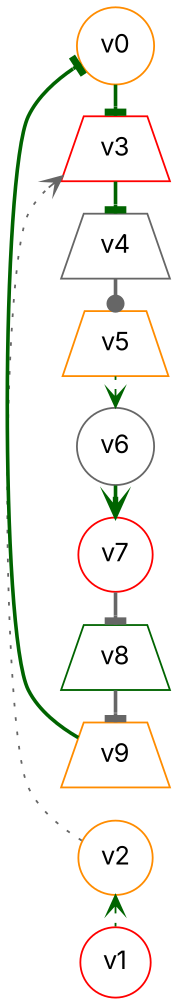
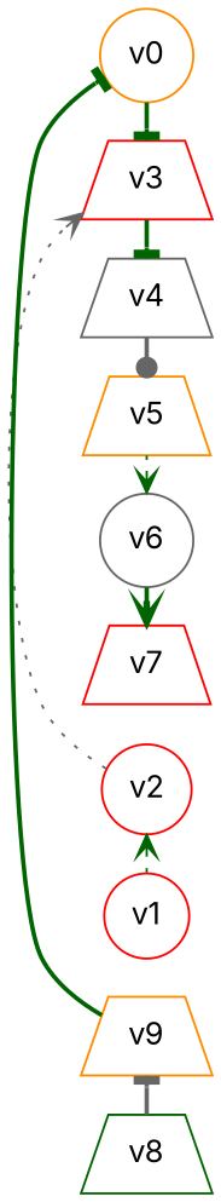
  digraph {
    fontname=Inter
    rankdir=LR
    node [color=red fontname=Inter player=0 shape=trapezium]
    edge [arrowhead=tee color=darkgreen fontname=Inter style=bold]
    v0 [color=darkorange shape=circle]
    v3 [player=1]
    v1 [player=1 shape=circle]
-   v2 [color=darkorange shape=circle]
+   v2 [shape=circle]
    v4 [color=gray40]
    v5 [color=darkorange player=1]
    v6 [color=gray40 shape=circle]
-   v7 [player=1 shape=circle]
+   v7 [player=1]
    v8 [color=darkgreen]
    v9 [color=darkorange player=1]
    v0 -> v3 [constraint="exists x y. (time >= 2 && x + y >= 10 && x >= 5)"]
    v3 -> v4 [constraint="exists x y. (time < 20 && (x % 2 == 0 && y < 15) || time >= 10)"]
    v1 -> v2 [arrowhead=vee constraint="exists x y. (time <= 15 && (x % 3 == 1 || y <= 7))" style=dotted]
    v2 -> v3 [arrowhead=vee color=gray40 constraint="exists x y z. (time > 5 && !(x + y > z + 3))" style=dotted]
    v4 -> v5 [arrowhead=dot color=gray40 constraint="exists x y. (time <= 25 && !(x % 4 == 2) && y + 3 <= 12)"]
    v5 -> v6 [arrowhead=vee constraint="exists x y z. (time >= 8 && x + 2*y + z >= 20 && x >= 0)" style=dotted]
    v6 -> v7 [arrowhead=vee constraint="exists x y. (time > 12 && (x > y || !(x % 5 == 0)))"]
-   v7 -> v8 [color=gray40 constraint="exists x y z w. (time >= 15 && ((x + y > 10 && z % 3 == 2) || !(w <= 5)) && time < 30)"]
    v8 -> v9 [color=gray40 constraint="exists x y. (time < 35 && x + y < 25 && x >= y)"]
    v9 -> v0 [constraint="exists x. (time <= 40 && (x <= 0 || time >= 30))"]
  }
